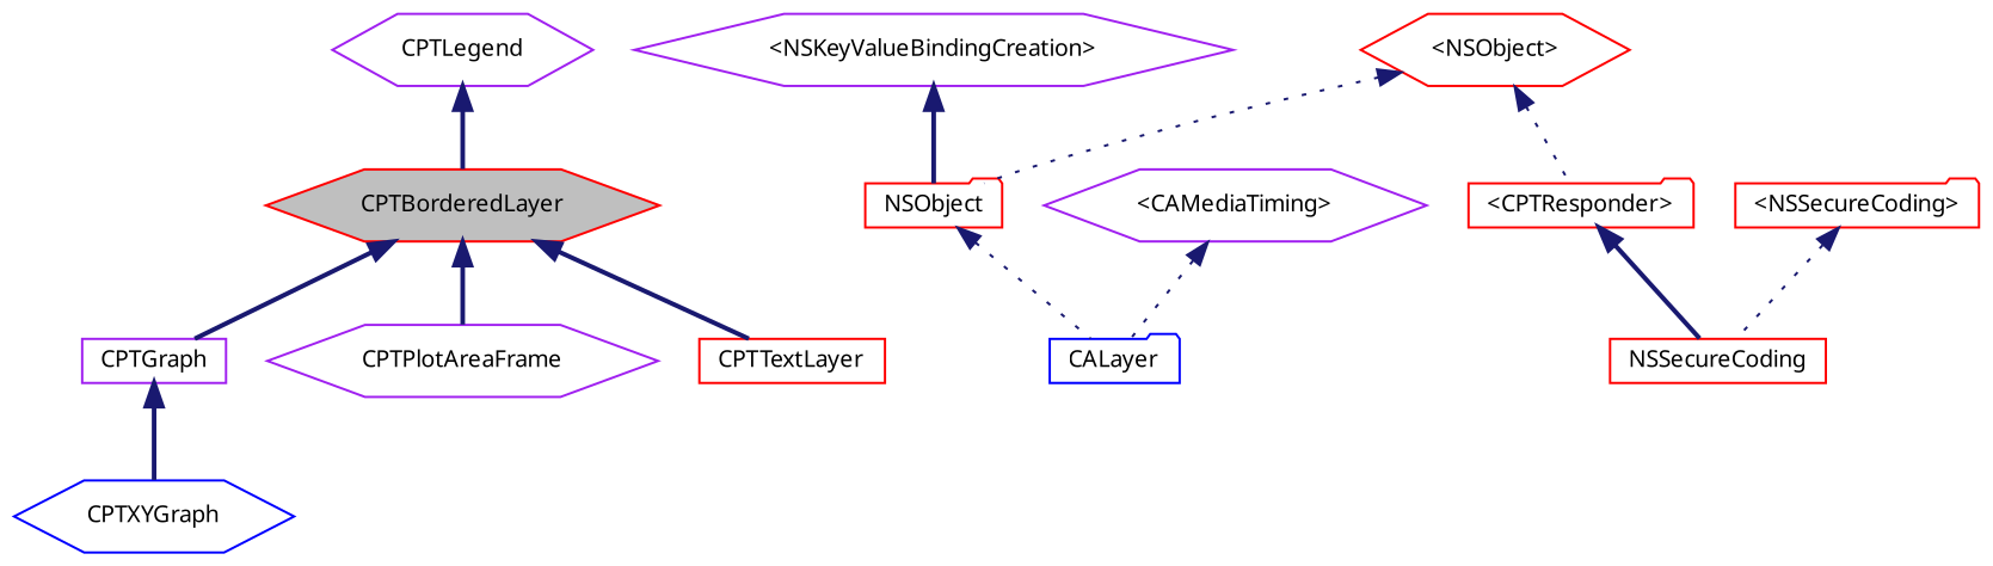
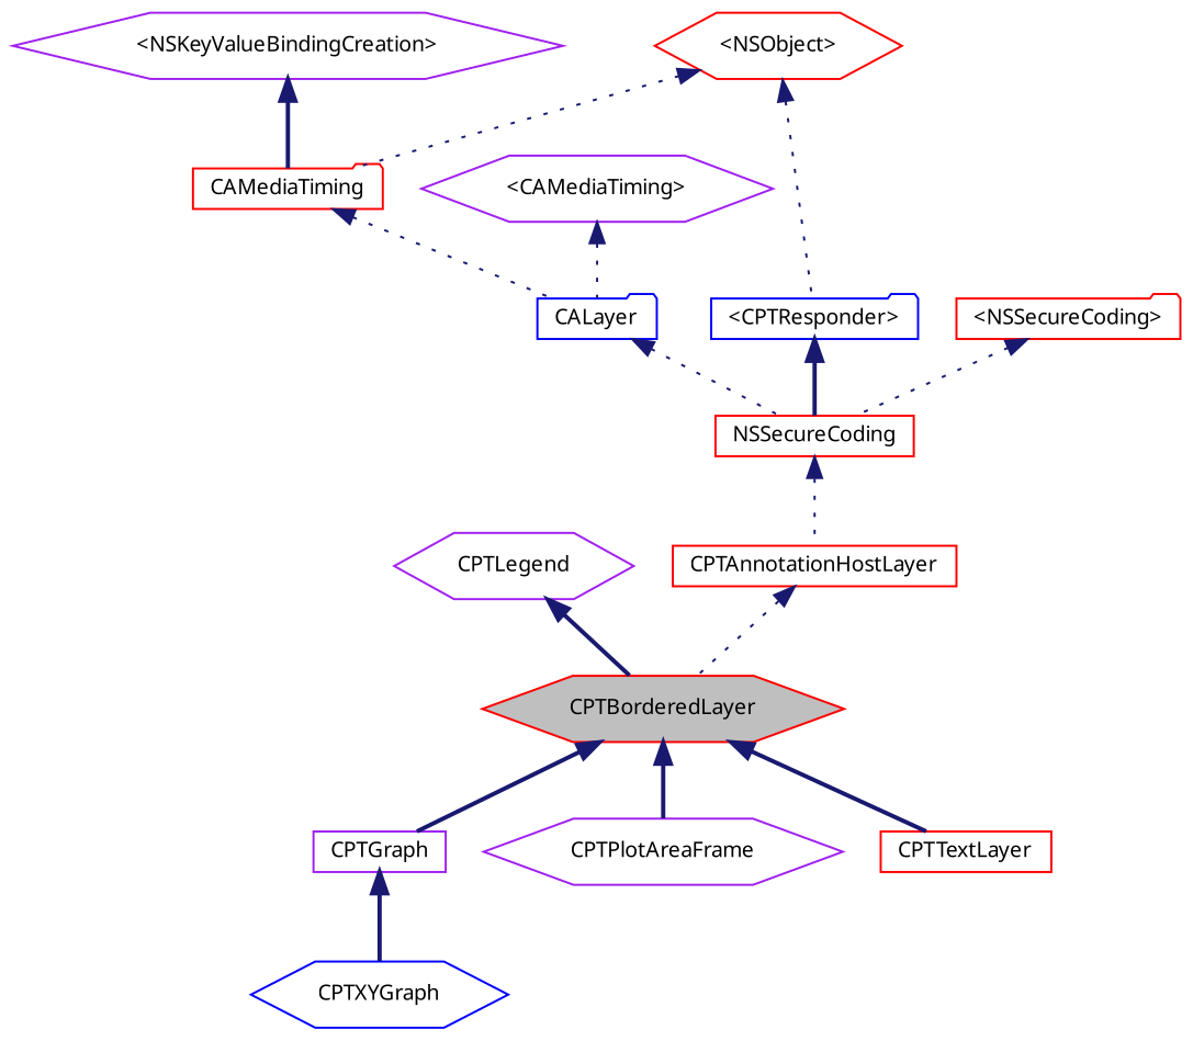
  digraph {
    node [color=red fontname="Lucinda Grande" fontsize=10 shape=hexagon]
    edge [color=midnightblue dir=back fontname="Lucinda Grande" fontsize=10 labelfontname="Lucinda Grande" labelfontsize=10 style=dotted]
    n1 [fillcolor=grey75 fontcolor=black height=0.2 label=CPTBorderedLayer style=filled width=0.4]
    n2 [color=purple height=0.2 label=CPTGraph shape=box width=0.4]
    n3 [color=purple height=0.2 label=CPTPlotAreaFrame width=0.4]
    n4 [height=0.2 label=CPTTextLayer shape=box width=0.4]
    n5 [color=blue height=0.2 label=CPTXYGraph width=0.4]
    n6 [color=purple height=0.2 label=CPTLegend width=0.4]
+   n7 [height=0.2 label=CPTAnnotationHostLayer shape=box width=0.4]
    n8 [height=0.2 label=NSSecureCoding shape=box width=0.4]
    n9 [color=blue height=0.2 label=CALayer shape=folder width=0.4]
-   n10 [height=0.2 label=NSObject shape=folder width=0.4]
+   n10 [height=0.2 label=CAMediaTiming shape=folder width=0.4]
    n11 [height=0.2 label="\<NSObject\>" width=0.4]
-   n12 [height=0.2 label="\<CPTResponder\>" shape=folder width=0.4]
+   n12 [color=blue height=0.2 label="\<CPTResponder\>" shape=folder width=0.4]
    n13 [color=purple height=0.2 label="\<NSKeyValueBindingCreation\>" width=0.4]
    n14 [color=purple height=0.2 label="\<CAMediaTiming\>" width=0.4]
    n15 [height=0.2 label="\<NSSecureCoding\>" shape=folder width=0.4]
    n1 -> n2 [style=bold]
    n1 -> n3 [style=bold]
    n1 -> n4 [style=bold]
    n2 -> n5 [style=bold]
    n6 -> n1 [style=bold]
+   n7 -> n1
+   n8 -> n7
+   n9 -> n8
    n10 -> n9
    n11 -> n10
    n11 -> n12
    n12 -> n8 [style=bold]
    n13 -> n10 [style=bold]
    n14 -> n9
    n15 -> n8
  }
